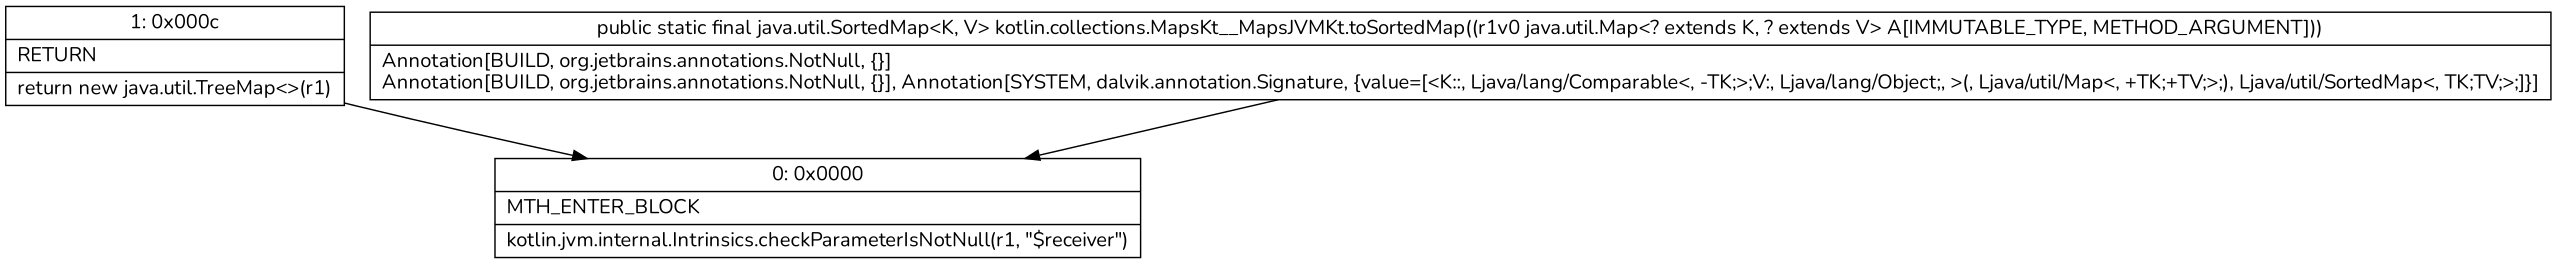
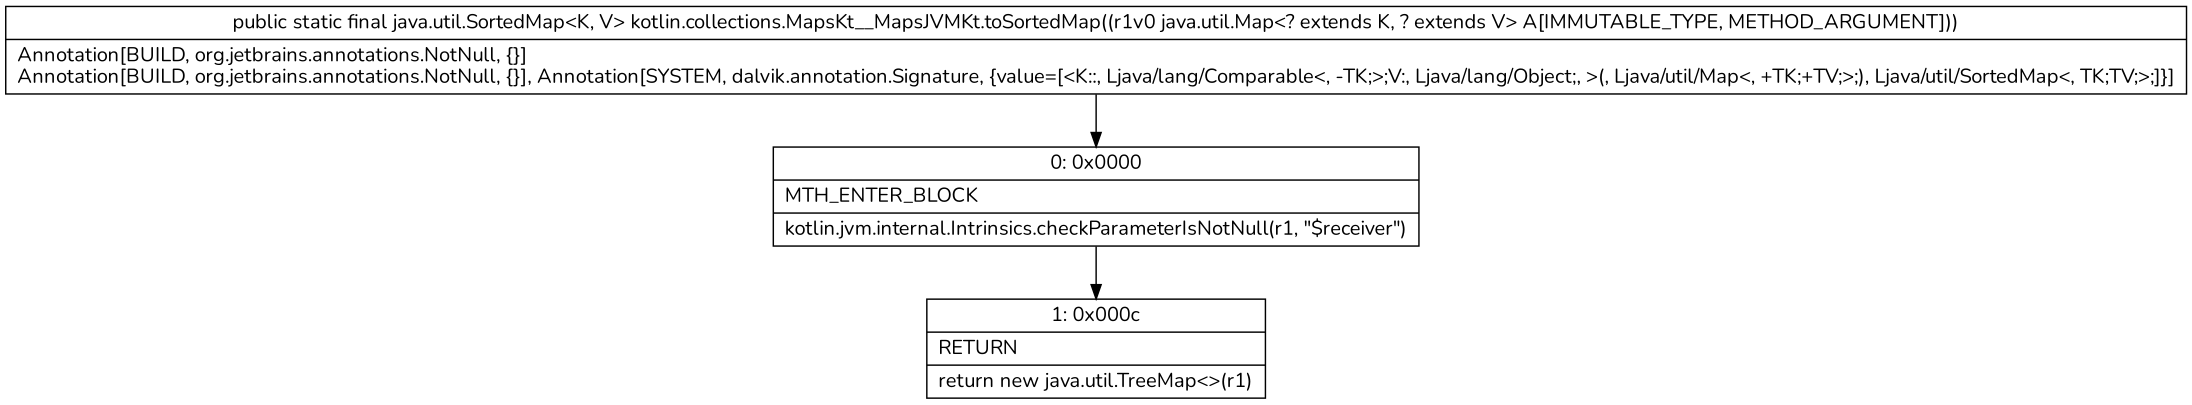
  digraph {
    fontname=Nunito
    node [shape=record fontname=Nunito]
    edge [fontname=Nunito]
    n1 [label="{0\:\ 0x0000|MTH_ENTER_BLOCK\l|kotlin.jvm.internal.Intrinsics.checkParameterIsNotNull(r1, \"$receiver\")\l}"]
    n2 [label="{1\:\ 0x000c|RETURN\l|return new java.util.TreeMap\<\>(r1)\l}"]
    n3 [label="{public static final java.util.SortedMap\<K, V\> kotlin.collections.MapsKt__MapsJVMKt.toSortedMap((r1v0 java.util.Map\<? extends K, ? extends V\> A[IMMUTABLE_TYPE, METHOD_ARGUMENT]))  | Annotation[BUILD, org.jetbrains.annotations.NotNull, \{\}]\lAnnotation[BUILD, org.jetbrains.annotations.NotNull, \{\}], Annotation[SYSTEM, dalvik.annotation.Signature, \{value=[\<K::, Ljava\/lang\/Comparable\<, \-TK;\>;V:, Ljava\/lang\/Object;, \>(, Ljava\/util\/Map\<, +TK;+TV;\>;), Ljava\/util\/SortedMap\<, TK;TV;\>;]\}]\l}"]
-   n2 -> n1
+   n1 -> n2
    n3 -> n1
  }
